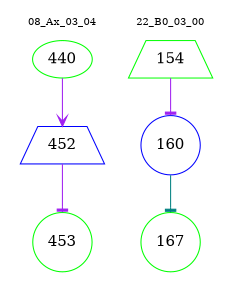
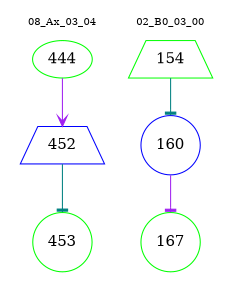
  digraph {
    node [color=green shape=circle]
    edge [arrowhead=tee color=purple]
-   n1 [label=440 shape=ellipse]
+   n1 [label=444 shape=ellipse]
    n2 [color=blue label=452 shape=trapezium]
    n3 [label=453]
    n4 [label=154 shape=trapezium]
    n5 [color=blue label=160]
    n6 [label=167]
    subgraph cluster_1 {
      color=white
      fontsize=10
      label="08_Ax_03_04"
      n1
      n2
      n3
    }
    subgraph cluster_2 {
      color=white
      fontsize=10
-     label="22_B0_03_00"
+     label="02_B0_03_00"
      n4
      n5
      n6
    }
    n1 -> n2 [arrowhead=vee]
-   n2 -> n3
-   n4 -> n5
-   n5 -> n6 [color=teal]
+   n2 -> n3 [color=teal]
+   n4 -> n5 [color=teal]
+   n5 -> n6
  }
